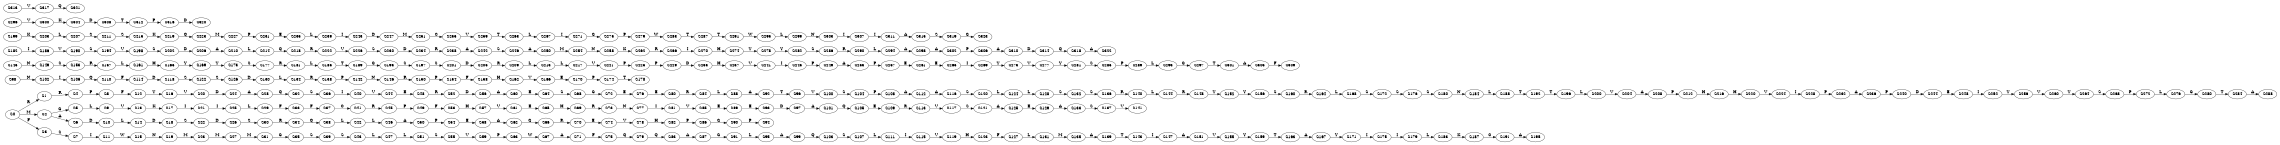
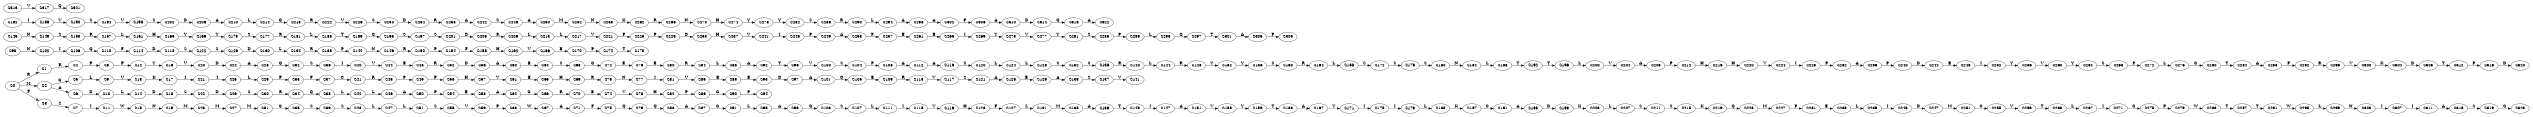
  strict digraph {
    fontname="DejaVu Serif"
    rankdir=LR
    node [fontname="DejaVu Serif"]
    edge [fontname="DejaVu Serif"]
    S0
    S1
    S2
    S3
    S4
    S5
    S6
    S7
    S8
    S9
    S10
    S11
    S12
    S13
    S14
    S15
    S16
    S17
    S18
    S19
    S20
    S21
    S22
    S23
    S24
    S25
    S26
    S27
    S28
    S29
    S30
    S31
    S32
    S33
    S34
    S35
    S36
    S37
    S38
    S39
    S40
    S41
    S42
    S43
    S44
    S45
    S46
    S47
    S48
    S49
    S50
    S51
    S52
    S53
    S54
    S55
    S56
    S57
    S58
    S59
    S60
    S61
    S62
    S63
    S64
    S65
    S66
    S67
    S68
    S69
    S70
    S71
    S72
    S73
    S74
    S75
    S76
    S77
    S78
    S79
    S80
    S81
    S82
    S83
    S84
    S85
    S86
    S87
    S88
    S89
    S90
    S91
    S92
    S93
    S94
    S95
    S96
    S97
    S99
    S100
    S101
    S98
    S102
    S103
    S104
    S105
    S106
    S107
    S108
    S109
    S110
    S111
    S112
    S113
    S114
    S115
    S116
    S117
    S118
    S119
    S120
    S121
    S122
    S123
    S124
    S125
    S126
    S127
    S128
    S129
    S130
    S131
    S132
    S133
    S134
    S135
    S136
    S137
    S138
    S139
    S140
    S141
    S142
    S143
    S144
    S146
    S147
    S148
    S145
    S149
    S150
    S151
    S152
    S153
    S154
    S155
    S156
    S157
    S158
    S159
    S160
    S161
    S162
    S163
    S164
    S165
    S166
    S167
    S168
    S169
    S170
    S171
    S172
    S173
    S174
    S175
    S176
    S177
    S178
    S179
    S180
    S181
    S183
    S184
    S185
    S182
    S186
    S187
    S188
    S189
    S190
    S191
    S192
    S193
    S194
    S195
    S196
    S197
    S198
    S199
    S200
    S201
    S202
    S203
    S204
    S205
    S206
    S207
    S208
    S209
    S210
    S211
    S212
    S213
    S214
    S215
    S216
    S217
    S218
    S219
    S220
    S221
    S222
    S223
    S224
    S225
    S226
    S227
    S228
    S229
    S230
    S231
    S232
    S233
    S234
    S235
    S236
    S237
    S238
    S239
    S240
    S241
    S242
    S243
    S244
    S245
    S246
    S247
    S248
    S249
    S250
    S251
    S252
    S253
    S254
    S255
    S256
    S257
    S258
    S259
    S260
    S261
    S262
    S263
    S264
    S265
    S266
    S267
    S268
    S269
    S270
    S271
    S272
    S273
    S274
    S275
    S276
    S277
    S278
    S279
    S280
    S281
    S282
    S283
    S284
    S285
    S286
    S287
    S288
    S289
    S290
    S291
+   S292
    S293
    S294
    S295
    S296
    S297
    S298
    S299
    S300
    S301
    S302
    S303
    S304
    S305
    S306
    S307
    S308
    S309
    S310
    S311
    S312
    S314
    S315
    S316
    S313
    S317
    S318
    S319
    S320
    S321
    S322
    S323
    S0 -> S1 [label=R]
    S0 -> S2 [label=M]
    S0 -> S3 [label=F]
    S1 -> S4 [label=R]
    S2 -> S5 [label=G]
    S2 -> S6 [label=A]
    S3 -> S7 [label=S]
    S4 -> S8 [label=P]
    S5 -> S9 [label=L]
    S6 -> S10 [label=D]
    S7 -> S11 [label=I]
    S8 -> S12 [label=F]
    S9 -> S13 [label=V]
    S10 -> S14 [label=L]
    S11 -> S15 [label=W]
    S12 -> S16 [label=Y]
    S13 -> S17 [label=K]
    S14 -> S18 [label=D]
    S15 -> S19 [label=N]
    S16 -> S20 [label=V]
    S17 -> S21 [label=I]
    S18 -> S22 [label=S]
    S19 -> S23 [label=M]
    S20 -> S24 [label=D]
    S21 -> S25 [label=I]
    S22 -> S26 [label=D]
    S23 -> S27 [label=M]
    S24 -> S28 [label=A]
    S25 -> S29 [label=L]
    S26 -> S30 [label=S]
    S27 -> S31 [label=M]
    S28 -> S32 [label=Q]
    S29 -> S33 [label=F]
    S30 -> S34 [label=R]
    S31 -> S35 [label=G]
    S32 -> S36 [label=S]
    S33 -> S37 [label=F]
    S34 -> S38 [label=Q]
    S35 -> S39 [label=S]
    S36 -> S40 [label=I]
    S37 -> S41 [label=C]
    S38 -> S42 [label=L]
    S39 -> S43 [label=S]
    S40 -> S44 [label=V]
    S41 -> S45 [label=R]
    S42 -> S46 [label=L]
    S43 -> S47 [label=L]
    S44 -> S48 [label=E]
    S45 -> S49 [label=P]
    S46 -> S50 [label=A]
    S47 -> S51 [label=L]
    S48 -> S52 [label=R]
    S49 -> S53 [label=F]
    S50 -> S54 [label=P]
    S51 -> S55 [label=S]
    S52 -> S56 [label=D]
    S53 -> S57 [label=H]
    S54 -> S58 [label=E]
    S55 -> S59 [label=V]
    S56 -> S60 [label=A]
    S57 -> S61 [label=V]
    S58 -> S62 [label=A]
    S59 -> S63 [label=P]
    S60 -> S64 [label=E]
    S61 -> S65 [label=E]
    S62 -> S66 [label=G]
    S63 -> S67 [label=W]
    S64 -> S68 [label=S]
    S65 -> S69 [label=H]
    S66 -> S70 [label=R]
    S67 -> S71 [label=A]
    S68 -> S72 [label=G]
    S69 -> S73 [label=R]
    S70 -> S74 [label=E]
    S71 -> S75 [label=F]
    S72 -> S76 [label=E]
    S73 -> S77 [label=N]
    S74 -> S78 [label=V]
    S75 -> S79 [label=Q]
    S76 -> S80 [label=E]
    S77 -> S81 [label=I]
    S78 -> S82 [label=H]
    S79 -> S83 [label=Q]
    S80 -> S84 [label=R]
    S81 -> S85 [label=V]
    S82 -> S86 [label=P]
    S83 -> S87 [label=A]
    S84 -> S88 [label=L]
    S85 -> S89 [label=E]
    S86 -> S90 [label=G]
    S87 -> S91 [label=G]
    S88 -> S92 [label=A]
    S89 -> S93 [label=E]
    S90 -> S94 [label=P]
    S91 -> S95 [label=L]
    S92 -> S96 [label=T]
    S93 -> S97 [label=D]
    S95 -> S99 [label=A]
    S96 -> S100 [label=V]
    S97 -> S101 [label=A]
    S99 -> S103 [label=Q]
    S100 -> S104 [label=S]
    S101 -> S105 [label=Q]
    S98 -> S102 [label=N]
    S102 -> S106 [label=I]
    S103 -> S107 [label=S]
    S104 -> S108 [label=P]
    S105 -> S109 [label=E]
    S106 -> S110 [label=Q]
    S107 -> S111 [label=L]
    S108 -> S112 [label=A]
    S109 -> S113 [label=R]
    S110 -> S114 [label=F]
    S111 -> S115 [label=I]
    S112 -> S116 [label=A]
    S113 -> S117 [label=V]
    S114 -> S118 [label=D]
    S115 -> S119 [label=V]
    S116 -> S120 [label=S]
    S117 -> S121 [label=S]
    S118 -> S122 [label=S]
    S119 -> S123 [label=H]
    S120 -> S124 [label=L]
    S121 -> S125 [label=A]
    S122 -> S126 [label=S]
    S123 -> S127 [label=F]
    S124 -> S128 [label=L]
    S125 -> S129 [label=E]
    S126 -> S130 [label=D]
    S127 -> S131 [label=L]
    S128 -> S132 [label=S]
    S129 -> S133 [label=A]
    S130 -> S134 [label=L]
    S131 -> S135 [label=M]
    S132 -> S136 [label=S]
    S133 -> S137 [label=S]
    S134 -> S138 [label=R]
    S135 -> S139 [label=A]
    S136 -> S140 [label=R]
    S137 -> S141 [label=V]
    S138 -> S142 [label=P]
    S139 -> S143 [label=T]
    S140 -> S144 [label=L]
    S142 -> S146 [label=N]
    S143 -> S147 [label=I]
    S144 -> S148 [label=R]
    S146 -> S150 [label=R]
    S147 -> S151 [label=A]
    S148 -> S152 [label=Y]
    S145 -> S149 [label=N]
    S149 -> S153 [label=S]
    S150 -> S154 [label=P]
    S151 -> S155 [label=V]
    S152 -> S156 [label=Y]
    S153 -> S157 [label=R]
    S154 -> S158 [label=F]
    S155 -> S159 [label=Y]
    S156 -> S160 [label=S]
    S157 -> S161 [label=L]
    S158 -> S162 [label=H]
    S159 -> S163 [label=T]
    S160 -> S164 [label=R]
    S161 -> S165 [label=H]
    S162 -> S166 [label=V]
    S163 -> S167 [label=A]
    S164 -> S168 [label=L]
    S165 -> S169 [label=Y]
    S166 -> S170 [label=E]
    S167 -> S171 [label=Y]
    S168 -> S172 [label=S]
    S169 -> S173 [label=Y]
    S170 -> S174 [label=P]
    S171 -> S175 [label=I]
    S172 -> S176 [label=S]
    S173 -> S177 [label=S]
    S174 -> S178 [label=T]
    S175 -> S179 [label=I]
    S176 -> S180 [label=S]
    S177 -> S181 [label=R]
    S179 -> S183 [label=L]
    S180 -> S184 [label=N]
    S181 -> S185 [label=L]
    S183 -> S187 [label=K]
    S184 -> S188 [label=L]
    S185 -> S189 [label=T]
    S182 -> S186 [label=I]
    S186 -> S190 [label=V]
    S187 -> S191 [label=C]
    S188 -> S192 [label=T]
    S189 -> S193 [label=G]
    S190 -> S194 [label=S]
    S191 -> S195 [label=A]
    S192 -> S196 [label=T]
    S193 -> S197 [label=S]
    S194 -> S198 [label=V]
+   S195 -> S199 [label=D]
    S196 -> S200 [label=L]
    S197 -> S201 [label=S]
    S198 -> S202 [label=S]
    S199 -> S203 [label=K]
    S200 -> S204 [label=V]
    S201 -> S205 [label=D]
    S202 -> S206 [label=D]
    S203 -> S207 [label=L]
    S204 -> S208 [label=A]
    S205 -> S209 [label=R]
    S206 -> S210 [label=A]
    S207 -> S211 [label=S]
    S208 -> S212 [label=P]
    S209 -> S213 [label=L]
    S210 -> S214 [label=L]
    S211 -> S215 [label=S]
    S212 -> S216 [label=H]
    S213 -> S217 [label=L]
    S214 -> S218 [label=Q]
    S215 -> S219 [label=K]
    S216 -> S220 [label=H]
    S217 -> S221 [label=V]
    S218 -> S222 [label=R]
    S219 -> S223 [label=Q]
    S220 -> S224 [label=V]
    S221 -> S225 [label=P]
    S222 -> S226 [label=V]
    S223 -> S227 [label=M]
    S224 -> S228 [label=I]
    S225 -> S229 [label=P]
    S226 -> S230 [label=S]
    S227 -> S231 [label=P]
    S228 -> S232 [label=P]
    S229 -> S233 [label=D]
    S230 -> S234 [label=D]
    S231 -> S235 [label=E]
    S232 -> S236 [label=A]
    S233 -> S237 [label=H]
    S234 -> S238 [label=R]
    S235 -> S239 [label=L]
    S236 -> S240 [label=P]
    S237 -> S241 [label=V]
    S238 -> S242 [label=A]
    S239 -> S243 [label=I]
    S240 -> S244 [label=D]
    S241 -> S245 [label=I]
    S242 -> S246 [label=S]
    S243 -> S247 [label=D]
    S244 -> S248 [label=E]
    S245 -> S249 [label=P]
    S246 -> S250 [label=A]
    S247 -> S251 [label=M]
    S248 -> S252 [label=I]
    S249 -> S253 [label=A]
    S250 -> S254 [label=M]
    S251 -> S255 [label=C]
    S252 -> S256 [label=Y]
    S253 -> S257 [label=P]
    S254 -> S258 [label=N]
    S255 -> S259 [label=V]
    S256 -> S260 [label=V]
    S257 -> S261 [label=E]
    S258 -> S262 [label=K]
    S259 -> S263 [label=T]
    S260 -> S264 [label=Y]
    S261 -> S265 [label=E]
    S262 -> S266 [label=R]
    S263 -> S267 [label=L]
    S264 -> S268 [label=S]
    S265 -> S269 [label=I]
-   S266 -> S270 [label=I]
+   S266 -> S270 [label=N]
    S267 -> S271 [label=I]
    S268 -> S272 [label=P]
    S269 -> S273 [label=Y]
    S270 -> S274 [label=H]
    S271 -> S275 [label=G]
    S272 -> S276 [label=L]
    S273 -> S277 [label=V]
    S274 -> S278 [label=Y]
    S275 -> S279 [label=P]
    S276 -> S280 [label=G]
    S277 -> S281 [label=Y]
    S278 -> S282 [label=Y]
    S279 -> S283 [label=W]
    S280 -> S284 [label=T]
    S281 -> S285 [label=S]
    S282 -> S286 [label=S]
    S283 -> S287 [label=T]
    S284 -> S288 [label=A]
    S285 -> S289 [label=P]
    S286 -> S290 [label=R]
    S287 -> S291 [label=T]
+   S288 -> S292 [label=F]
    S289 -> S293 [label=L]
    S290 -> S294 [label=L]
    S291 -> S295 [label=W]
+   S292 -> S296 [label=R]
    S293 -> S297 [label=G]
    S294 -> S298 [label=A]
    S295 -> S299 [label=L]
    S296 -> S300 [label=V]
    S297 -> S301 [label=T]
    S298 -> S302 [label=A]
    S299 -> S303 [label=N]
    S300 -> S304 [label=K]
    S301 -> S305 [label=A]
    S302 -> S306 [label=P]
    S303 -> S307 [label=I]
    S304 -> S308 [label=D]
    S305 -> S309 [label=F]
    S306 -> S310 [label=A]
    S307 -> S311 [label=I]
    S308 -> S312 [label=T]
    S310 -> S314 [label=D]
    S311 -> S315 [label=A]
    S312 -> S316 [label=P]
    S314 -> S318 [label=Q]
    S315 -> S319 [label=S]
    S316 -> S320 [label=D]
    S313 -> S317 [label=V]
    S317 -> S321 [label=Q]
    S318 -> S322 [label=A]
    S319 -> S323 [label=G]
  }
